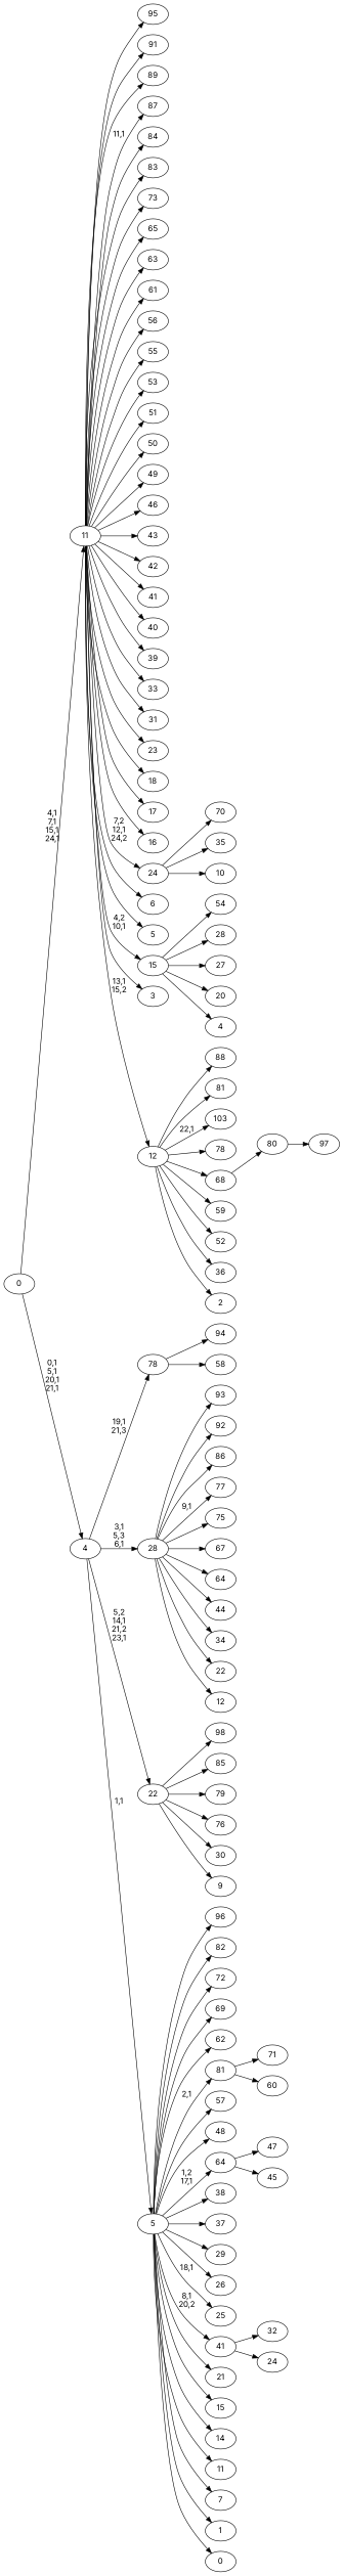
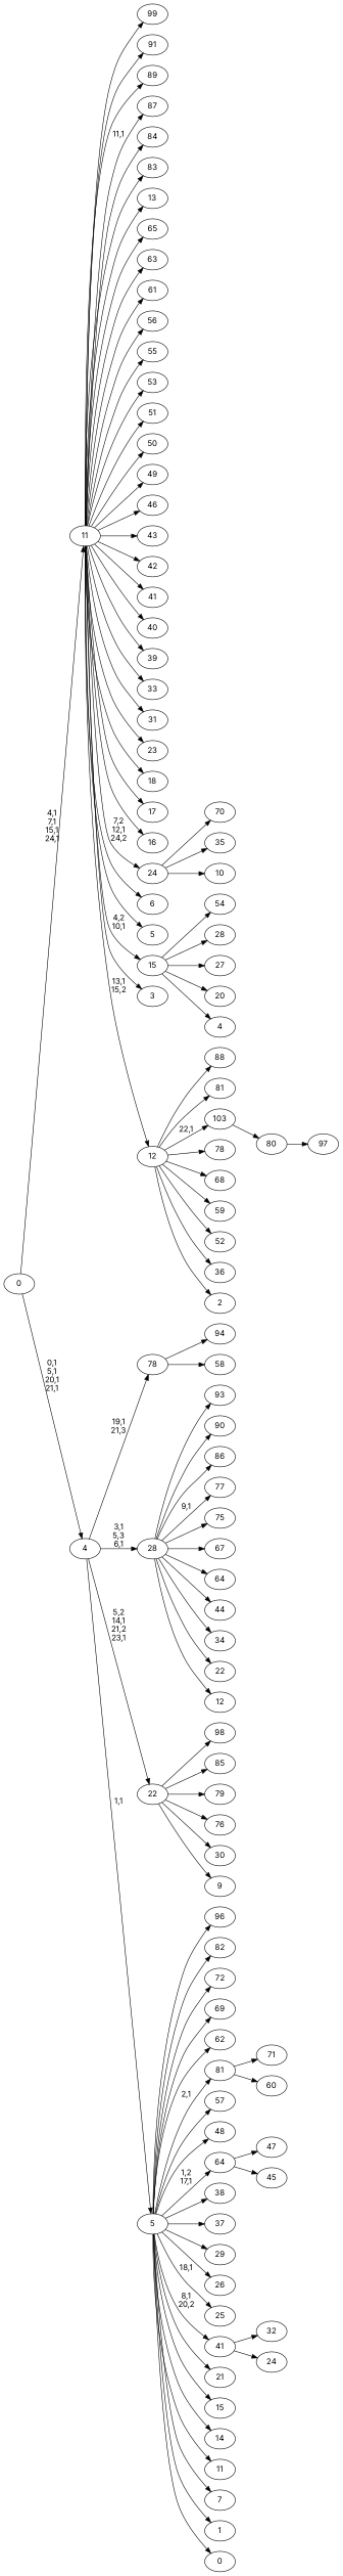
  digraph {
    fontname=Inter
    rankdir=LR
    node [fontname=Inter]
    edge [fontname=Inter]
    n1 [label=98]
    n2 [label=97]
    n3 [label=96]
-   n4 [label=95]
+   n4 [label=99]
    n5 [label=94]
    n6 [label=93]
-   n7 [label=92]
+   n7 [label=90]
    n8 [label=91]
    n9 [label=89]
    n10 [label=88]
    n11 [label=87]
    n12 [label=86]
    n13 [label=85]
    n14 [label=84]
    n15 [label=83]
    n16 [label=82]
    n17 [label=81]
    n18 [label=80]
    103
    n20 [label=79]
    n21 [label=78]
    n22 [label=77]
    n23 [label=76]
    n24 [label=75]
-   n25 [label=73]
+   n25 [label=13]
    n26 [label=72]
    n27 [label=71]
    n28 [label=70]
    n29 [label=69]
    n30 [label=68]
    n31 [label=67]
    n32 [label=65]
    n33 [label=64]
    n34 [label=63]
    n35 [label=62]
    n36 [label=61]
    n37 [label=60]
    81
    n39 [label=59]
    n40 [label=58]
    78
    n42 [label=57]
    n43 [label=56]
    n44 [label=55]
    n45 [label=54]
    n46 [label=53]
    n47 [label=52]
    n48 [label=51]
    n49 [label=50]
    n50 [label=49]
    n51 [label=48]
    n52 [label=47]
    n53 [label=46]
    n54 [label=45]
    64
    n56 [label=44]
    n57 [label=43]
    n58 [label=42]
    n59 [label=41]
    n60 [label=40]
    n61 [label=39]
    n62 [label=38]
    n63 [label=37]
    n64 [label=36]
    n65 [label=35]
    n66 [label=34]
    n67 [label=33]
    n68 [label=32]
    n69 [label=31]
    n70 [label=30]
    n71 [label=29]
    n72 [label=28]
    n73 [label=27]
    n74 [label=26]
    n75 [label=25]
    n76 [label=24]
    41
    n78 [label=23]
    n79 [label=22]
    n80 [label=21]
    n81 [label=20]
    n82 [label=18]
    n83 [label=17]
    n84 [label=16]
    n85 [label=15]
    n86 [label=14]
    n87 [label=12]
    28
    n89 [label=11]
    n90 [label=10]
    24
    n92 [label=9]
    22
    n94 [label=7]
    n95 [label=6]
    n96 [label=5]
    n97 [label=4]
    15
    n99 [label=3]
    n100 [label=2]
    12
    11
    n103 [label=1]
    n104 [label=0]
    5
    4
    0
    n18 -> n2
-   n30 -> n18
+   103 -> n18
    81 -> n27
    81 -> n37
    78 -> n5
    78 -> n40
    64 -> n52
    64 -> n54
    41 -> n68
    41 -> n76
    28 -> n6
    28 -> n7
    28 -> n12
    28 -> n22 [label="9,1"]
    28 -> n24
    28 -> n31
    28 -> n33
    28 -> n56
    28 -> n66
    28 -> n79
    28 -> n87
    24 -> n28
    24 -> n65
    24 -> n90
    22 -> n1
    22 -> n13
    22 -> n20
    22 -> n23
    22 -> n70
    22 -> n92
    15 -> n45
    15 -> n72
    15 -> n73
    15 -> n81
    15 -> n97
    12 -> n10
    12 -> n17
    12 -> 103 [label="22,1"]
    12 -> n21
    12 -> n30
    12 -> n39
    12 -> n47
    12 -> n64
    12 -> n100
    11 -> n4
    11 -> n8
    11 -> n9
    11 -> n11 [label="11,1"]
    11 -> n14
    11 -> n15
    11 -> n25
    11 -> n32
    11 -> n34
    11 -> n36
    11 -> n43
    11 -> n44
    11 -> n46
    11 -> n48
    11 -> n49
    11 -> n50
    11 -> n53
    11 -> n57
    11 -> n58
    11 -> n59
    11 -> n60
    11 -> n61
    11 -> n67
    11 -> n69
    11 -> n78
    11 -> n82
    11 -> n83
    11 -> n84
    11 -> 24 [label="7,2\n12,1\n24,2"]
    11 -> n95
    11 -> n96
    11 -> 15 [label="4,2\n10,1"]
    11 -> n99
    11 -> 12 [label="13,1\n15,2"]
    5 -> n3
    5 -> n16
    5 -> n26
    5 -> n29
    5 -> n35
    5 -> 81 [label="2,1"]
    5 -> n42
    5 -> n51
    5 -> 64 [label="1,2\n17,1"]
    5 -> n62
    5 -> n63
    5 -> n71
    5 -> n74
    5 -> n75 [label="18,1"]
    5 -> 41 [label="8,1\n20,2"]
    5 -> n80
    5 -> n85
    5 -> n86
    5 -> n89
    5 -> n94
    5 -> n103
    5 -> n104
    4 -> 78 [label="19,1\n21,3"]
    4 -> 28 [label="3,1\n5,3\n6,1"]
    4 -> 22 [label="5,2\n14,1\n21,2\n23,1"]
    4 -> 5 [label="1,1"]
    0 -> 11 [label="4,1\n7,1\n15,1\n24,1"]
    0 -> 4 [label="0,1\n5,1\n20,1\n21,1"]
  }
